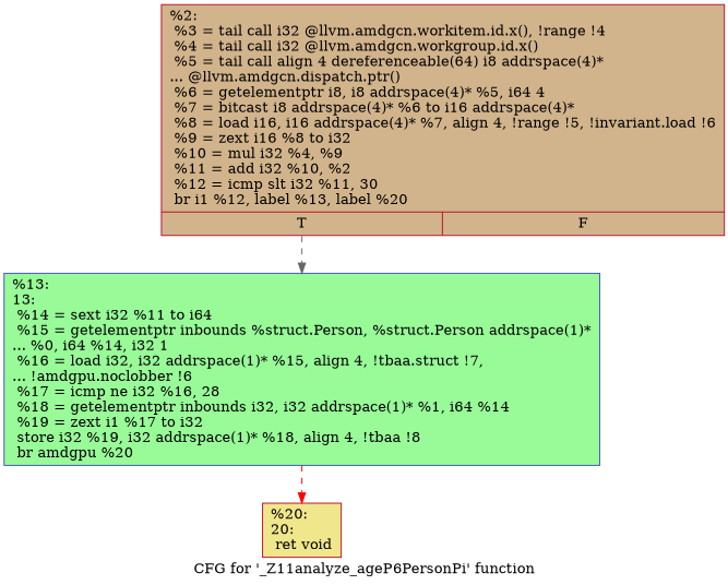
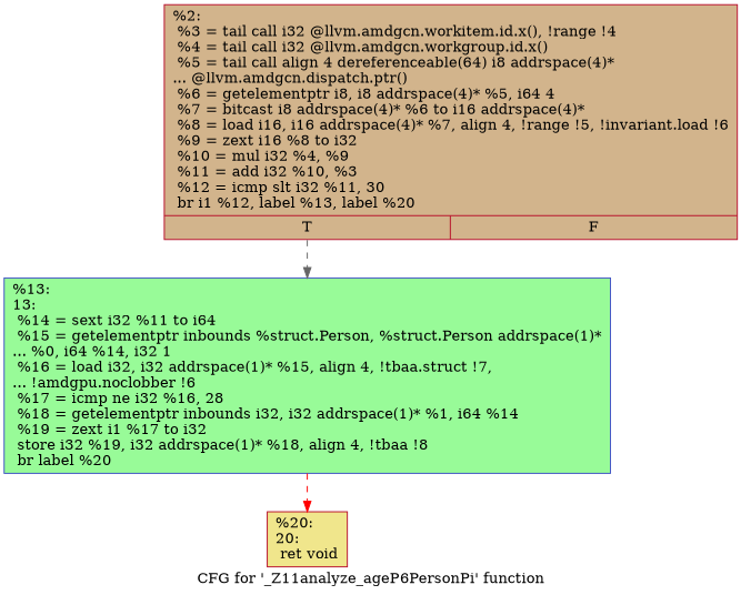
  digraph {
    label="CFG for '_Z11analyze_ageP6PersonPi' function"
    node [color="#b70d28ff" shape=record style=filled]
    edge [style=dashed]
-   n1 [fillcolor=tan label="{%2:\l  %3 = tail call i32 @llvm.amdgcn.workitem.id.x(), !range !4\l  %4 = tail call i32 @llvm.amdgcn.workgroup.id.x()\l  %5 = tail call align 4 dereferenceable(64) i8 addrspace(4)*\l... @llvm.amdgcn.dispatch.ptr()\l  %6 = getelementptr i8, i8 addrspace(4)* %5, i64 4\l  %7 = bitcast i8 addrspace(4)* %6 to i16 addrspace(4)*\l  %8 = load i16, i16 addrspace(4)* %7, align 4, !range !5, !invariant.load !6\l  %9 = zext i16 %8 to i32\l  %10 = mul i32 %4, %9\l  %11 = add i32 %10, %2\l  %12 = icmp slt i32 %11, 30\l  br i1 %12, label %13, label %20\l|{<s0>T|<s1>F}}"]
-   n2 [color="#3d50c3ff" fillcolor=palegreen label="{%13:\l13:                                               \l  %14 = sext i32 %11 to i64\l  %15 = getelementptr inbounds %struct.Person, %struct.Person addrspace(1)*\l... %0, i64 %14, i32 1\l  %16 = load i32, i32 addrspace(1)* %15, align 4, !tbaa.struct !7,\l... !amdgpu.noclobber !6\l  %17 = icmp ne i32 %16, 28\l  %18 = getelementptr inbounds i32, i32 addrspace(1)* %1, i64 %14\l  %19 = zext i1 %17 to i32\l  store i32 %19, i32 addrspace(1)* %18, align 4, !tbaa !8\l  br amdgpu %20\l}"]
+   n1 [fillcolor=tan label="{%2:\l  %3 = tail call i32 @llvm.amdgcn.workitem.id.x(), !range !4\l  %4 = tail call i32 @llvm.amdgcn.workgroup.id.x()\l  %5 = tail call align 4 dereferenceable(64) i8 addrspace(4)*\l... @llvm.amdgcn.dispatch.ptr()\l  %6 = getelementptr i8, i8 addrspace(4)* %5, i64 4\l  %7 = bitcast i8 addrspace(4)* %6 to i16 addrspace(4)*\l  %8 = load i16, i16 addrspace(4)* %7, align 4, !range !5, !invariant.load !6\l  %9 = zext i16 %8 to i32\l  %10 = mul i32 %4, %9\l  %11 = add i32 %10, %3\l  %12 = icmp slt i32 %11, 30\l  br i1 %12, label %13, label %20\l|{<s0>T|<s1>F}}"]
+   n2 [color="#3d50c3ff" fillcolor=palegreen label="{%13:\l13:                                               \l  %14 = sext i32 %11 to i64\l  %15 = getelementptr inbounds %struct.Person, %struct.Person addrspace(1)*\l... %0, i64 %14, i32 1\l  %16 = load i32, i32 addrspace(1)* %15, align 4, !tbaa.struct !7,\l... !amdgpu.noclobber !6\l  %17 = icmp ne i32 %16, 28\l  %18 = getelementptr inbounds i32, i32 addrspace(1)* %1, i64 %14\l  %19 = zext i1 %17 to i32\l  store i32 %19, i32 addrspace(1)* %18, align 4, !tbaa !8\l  br label %20\l}"]
    n3 [fillcolor=khaki label="{%20:\l20:                                               \l  ret void\l}"]
    n1 -> n2 [color=gray40 tailport=s0]
    n2 -> n3 [color=red]
  }
